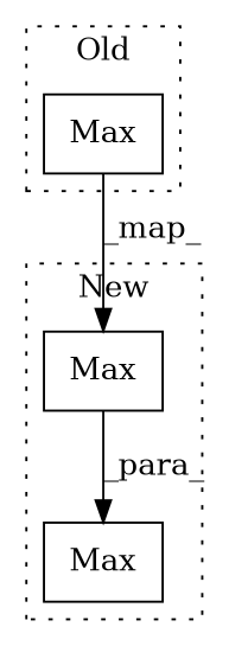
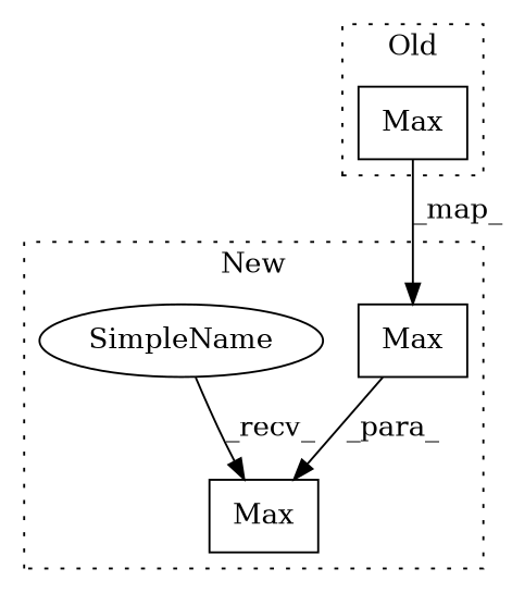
  digraph {
    node [a=32 l="4,1" shape=box]
    n1 [label=Max s="5311,5322"]
    n2 [label=Max s="5270,5323"]
+   n3 [a=42 l=5 label=SimpleName s=5264 shape=ellipse]
    n4 [label=Max s="5270,5281"]
    subgraph cluster_1 {
      label=New
      style=dotted
      n1
      n2
+     n3
    }
    subgraph cluster_2 {
      label=Old
      style=dotted
      n4
    }
    n1 -> n2 [label=_para_]
+   n3 -> n2 [label=_recv_]
    n4 -> n1 [label=_map_]
  }
